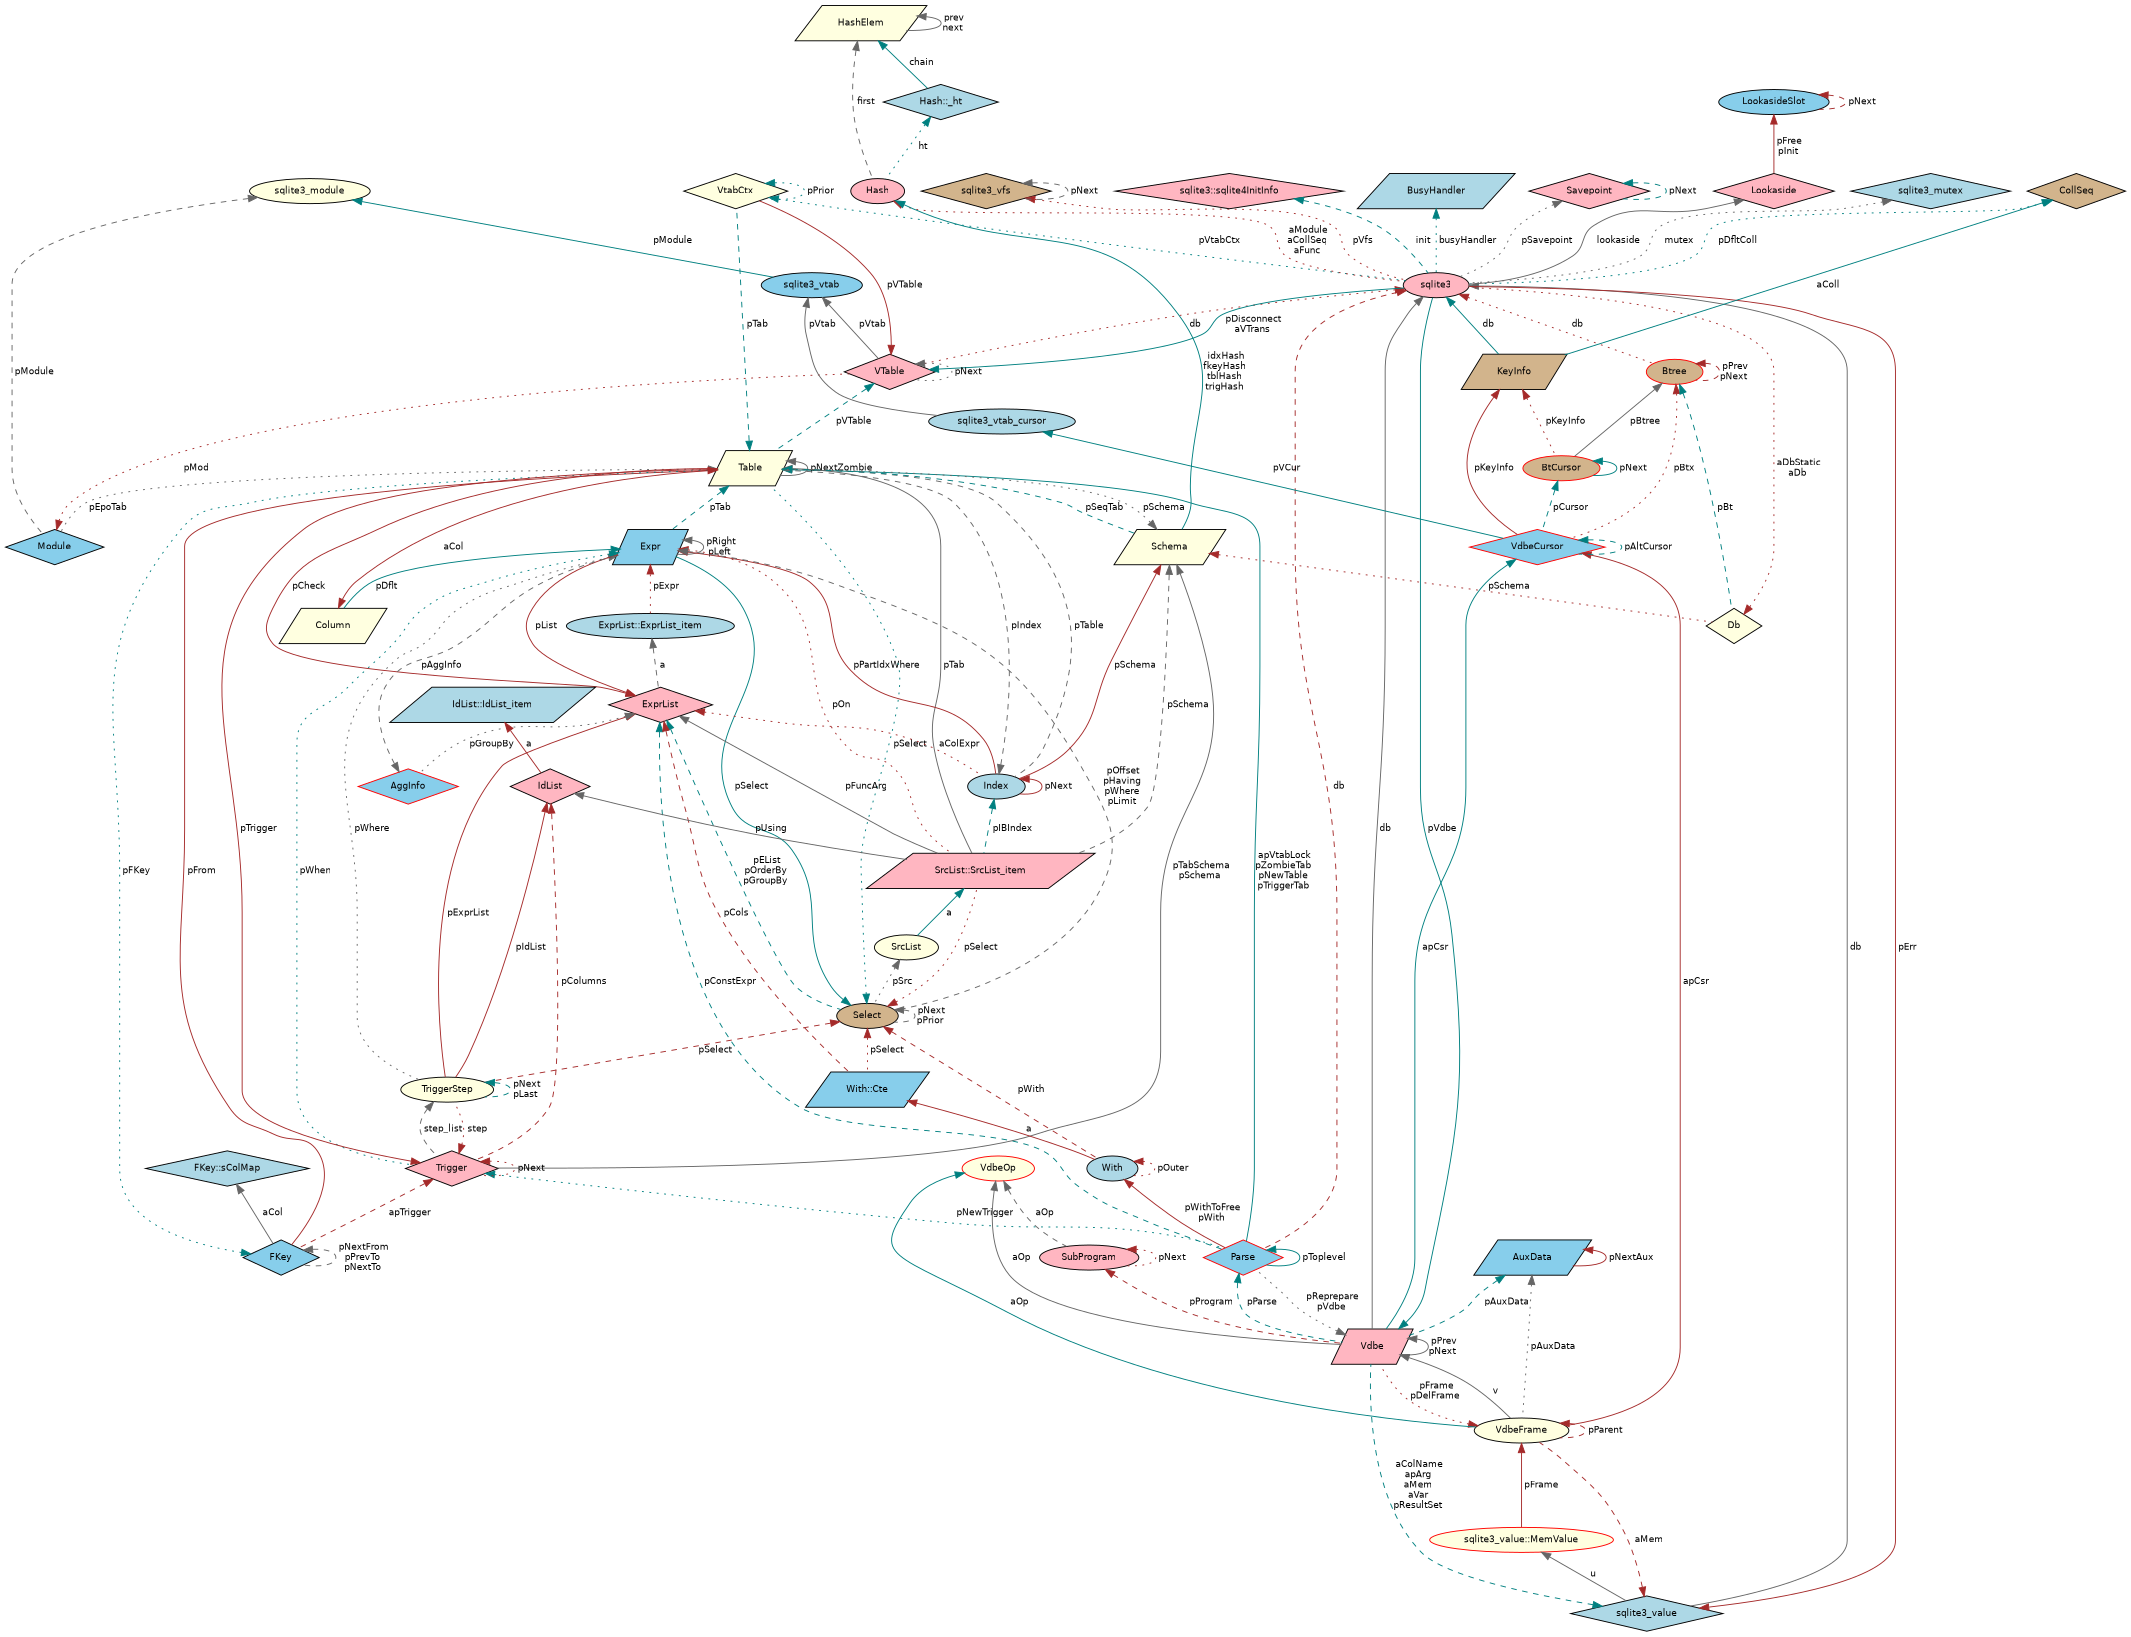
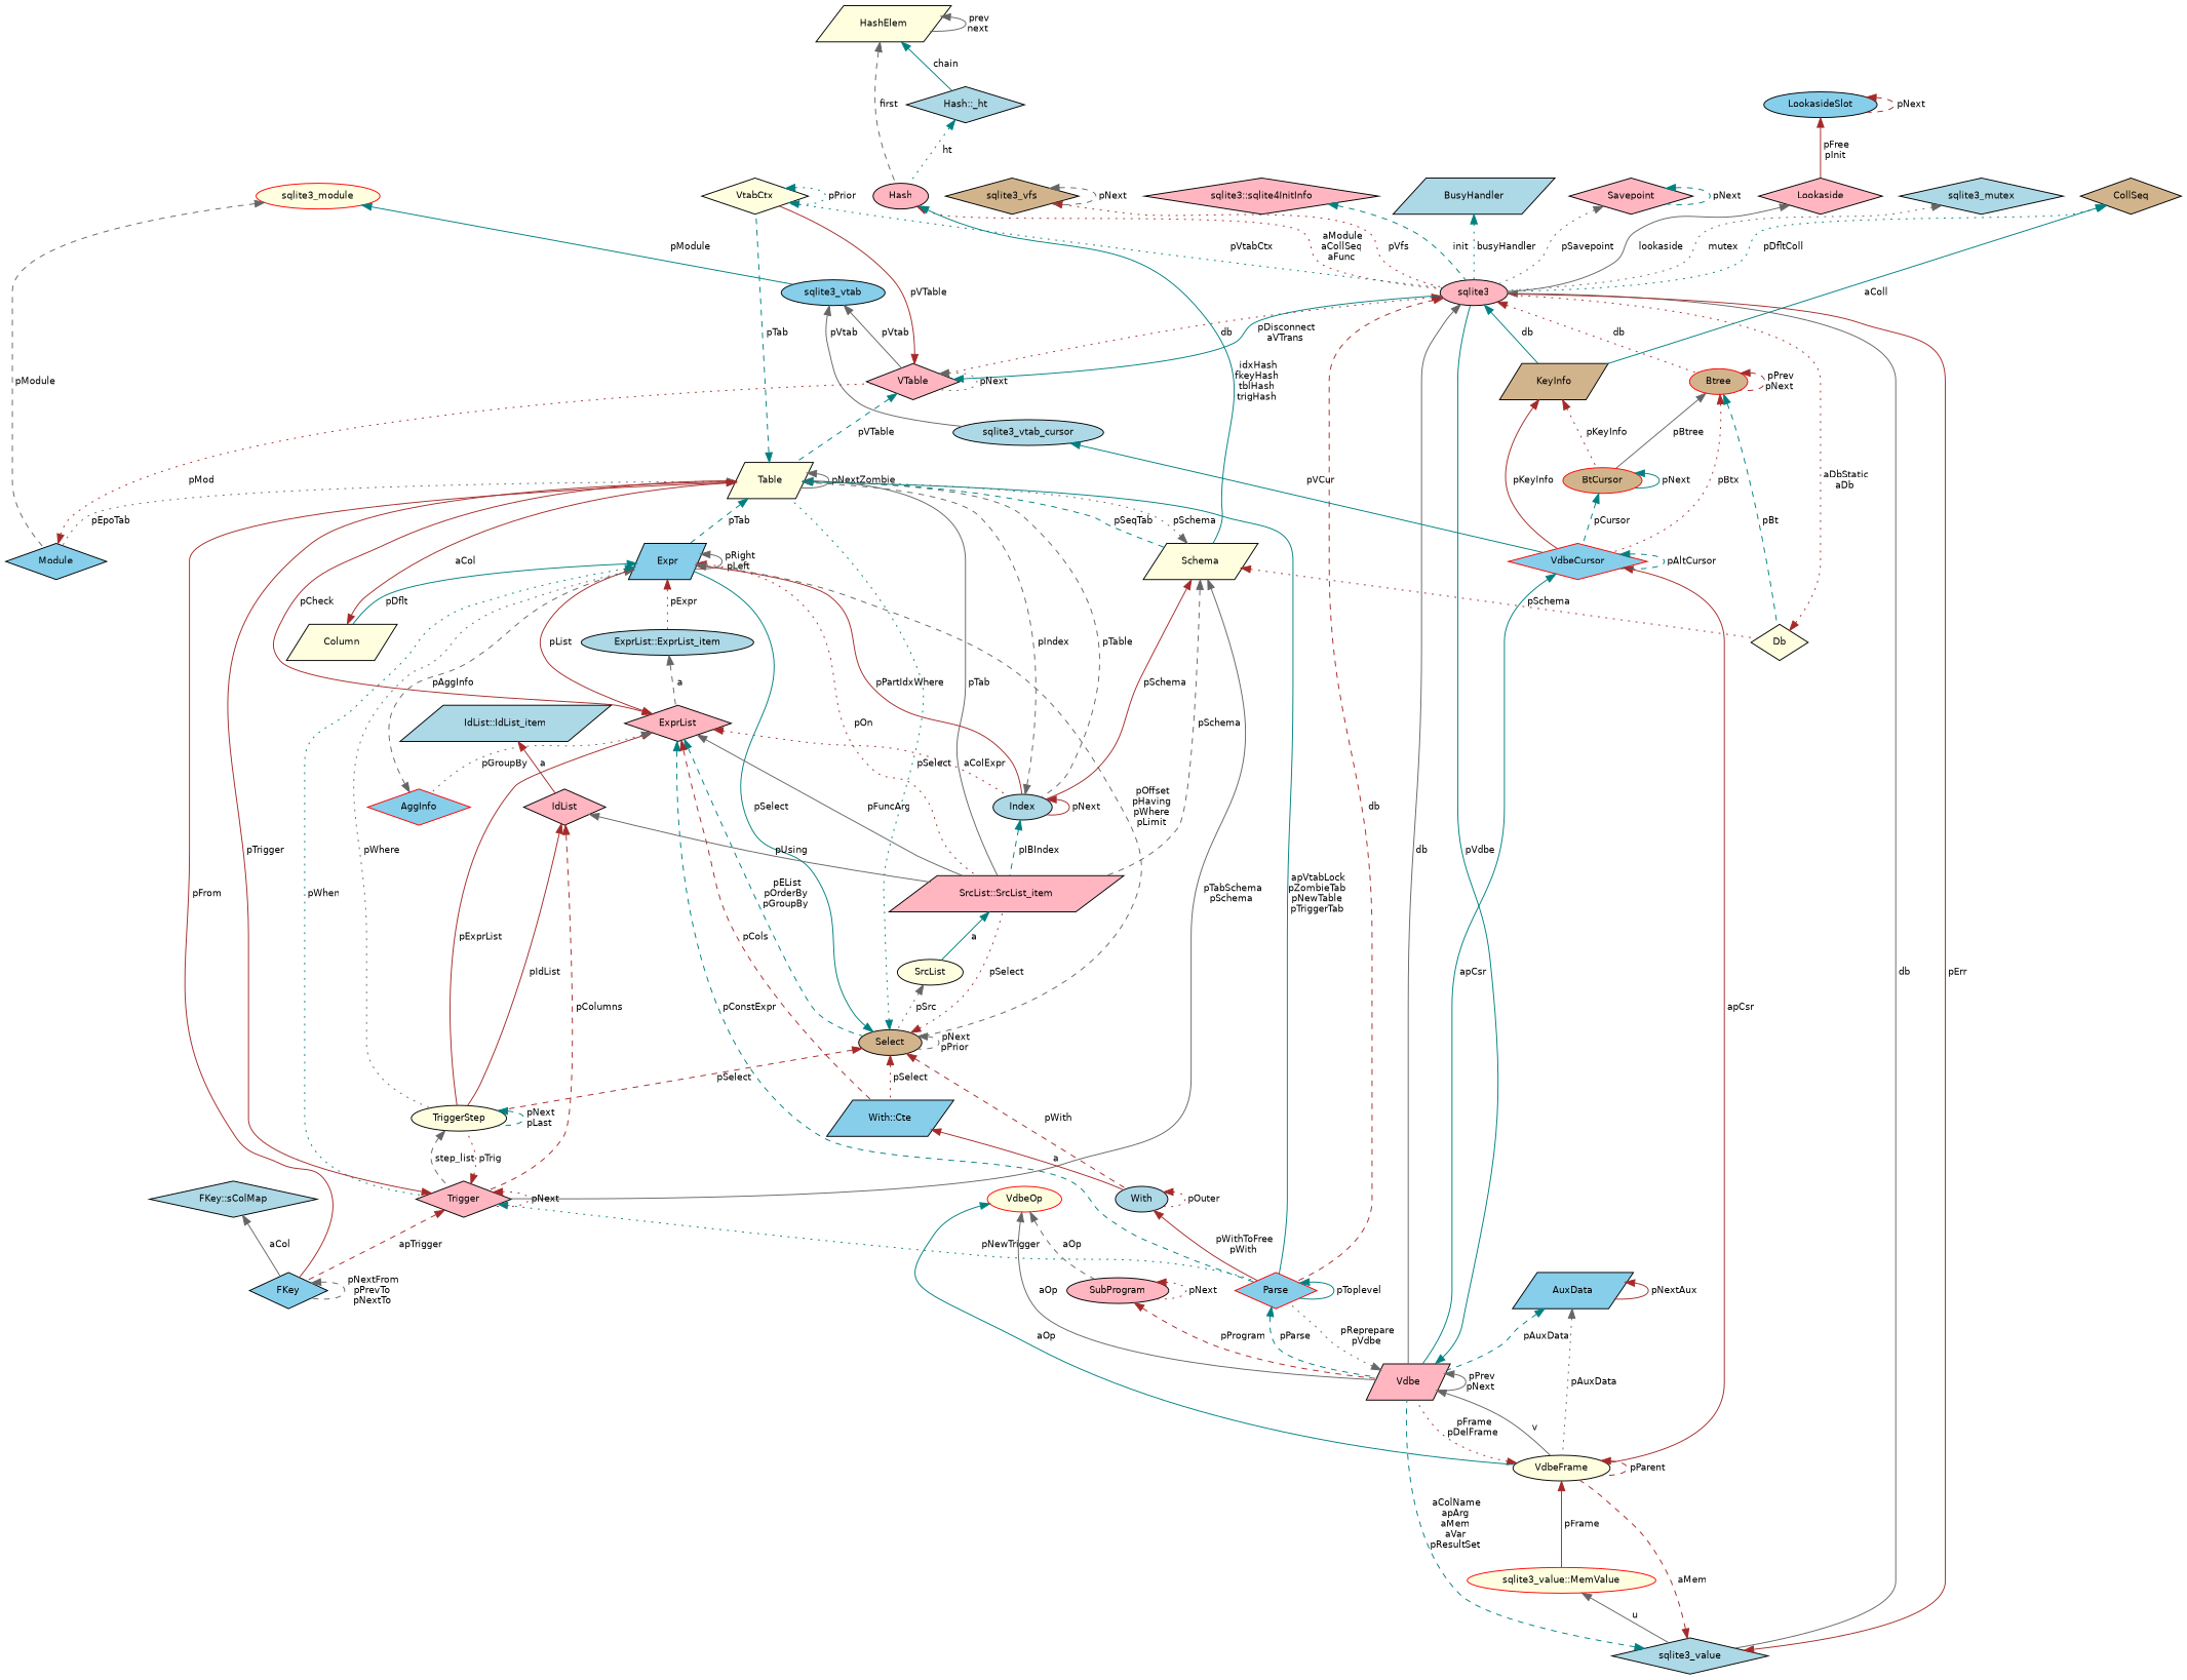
  digraph {
    node [color=black fillcolor=lightyellow fontname=Helvetica fontsize=10 shape=diamond style=filled]
    edge [color=brown dir=back fontname=Helvetica fontsize=10 labelfontname=Helvetica labelfontsize=10 style=solid]
    n1 [fontcolor=black height=0.2 label=VtabCtx width=0.4]
    n2 [fillcolor=lightpink height=0.2 label=sqlite3 shape=ellipse width=0.4]
    n3 [fillcolor=lightpink height=0.2 label=VTable width=0.4]
    n4 [fillcolor=lightpink height=0.2 label=Vdbe shape=parallelogram width=0.4]
    n5 [fillcolor=lightblue height=0.2 label=sqlite3_value width=0.4]
    n6 [fillcolor=tan height=0.2 label=KeyInfo shape=parallelogram width=0.4]
    n7 [color=red fillcolor=tan height=0.2 label=Btree shape=ellipse width=0.4]
    n8 [color=red fillcolor=skyblue height=0.2 label=Parse width=0.4]
    n9 [height=0.2 label=Table shape=parallelogram width=0.4]
    n10 [fillcolor=skyblue height=0.2 label=Module width=0.4]
    n11 [fillcolor=skyblue height=0.2 label=Expr shape=parallelogram width=0.4]
    n12 [fillcolor=lightpink height=0.2 label="SrcList::SrcList_item" shape=parallelogram width=0.4]
    n13 [fillcolor=lightblue height=0.2 label=Index shape=ellipse width=0.4]
    n14 [height=0.2 label=Schema shape=parallelogram width=0.4]
    n15 [fillcolor=skyblue height=0.2 label=FKey width=0.4]
    n16 [height=0.2 label=VdbeFrame shape=ellipse width=0.4]
    n17 [color=red fillcolor=skyblue height=0.2 label=VdbeCursor width=0.4]
    n18 [color=red fillcolor=tan height=0.2 label=BtCursor shape=ellipse width=0.4]
    n19 [height=0.2 label=Db width=0.4]
    n20 [color=red height=0.2 label="sqlite3_value::MemValue" shape=ellipse width=0.4]
    n21 [fillcolor=skyblue height=0.2 label=AuxData shape=parallelogram width=0.4]
    n22 [fillcolor=tan height=0.2 label=CollSeq width=0.4]
    n23 [fillcolor=lightblue height=0.2 label=sqlite3_vtab_cursor shape=ellipse width=0.4]
    n24 [fillcolor=skyblue height=0.2 label=sqlite3_vtab shape=ellipse width=0.4]
-   n25 [height=0.2 label=sqlite3_module shape=ellipse width=0.4]
+   n25 [color=red height=0.2 label=sqlite3_module shape=ellipse width=0.4]
    n26 [color=red height=0.2 label=VdbeOp shape=ellipse width=0.4]
    n27 [fillcolor=lightpink height=0.2 label=SubProgram shape=ellipse width=0.4]
    n28 [fillcolor=lightblue height=0.2 label=With shape=ellipse width=0.4]
    n29 [fillcolor=tan height=0.2 label=Select shape=ellipse width=0.4]
    n30 [fillcolor=skyblue height=0.2 label="With::Cte" shape=parallelogram width=0.4]
    n31 [height=0.2 label=TriggerStep shape=ellipse width=0.4]
    n32 [fillcolor=lightblue height=0.2 label="ExprList::ExprList_item" shape=ellipse width=0.4]
    n33 [height=0.2 label=Column shape=parallelogram width=0.4]
    n34 [fillcolor=lightpink height=0.2 label=Trigger width=0.4]
    n35 [height=0.2 label=SrcList shape=ellipse width=0.4]
    n36 [fillcolor=lightpink height=0.2 label=ExprList width=0.4]
    n37 [color=red fillcolor=skyblue height=0.2 label=AggInfo width=0.4]
    n38 [fillcolor=lightpink height=0.2 label=Hash shape=ellipse width=0.4]
    n39 [fillcolor=lightblue height=0.2 label="Hash::_ht" width=0.4]
    n40 [height=0.2 label=HashElem shape=parallelogram width=0.4]
    n41 [fillcolor=lightblue height=0.2 label="FKey::sColMap" width=0.4]
    n42 [fillcolor=lightpink height=0.2 label=IdList width=0.4]
    n43 [fillcolor=lightblue height=0.2 label="IdList::IdList_item" shape=parallelogram width=0.4]
    n44 [fillcolor=lightpink height=0.2 label=Savepoint width=0.4]
    n45 [fillcolor=lightpink height=0.2 label=Lookaside width=0.4]
    n46 [fillcolor=skyblue height=0.2 label=LookasideSlot shape=ellipse width=0.4]
    n47 [fillcolor=lightblue height=0.2 label=sqlite3_mutex width=0.4]
    n48 [fillcolor=tan height=0.2 label=sqlite3_vfs width=0.4]
    n49 [fillcolor=lightpink height=0.2 label="sqlite3::sqlite4InitInfo" width=0.4]
    n50 [fillcolor=lightblue height=0.2 label=BusyHandler shape=parallelogram width=0.4]
    n1 -> n1 [color=teal label=" pPrior" style=dotted]
    n1 -> n2 [color=teal label=" pVtabCtx" style=dotted]
    n2 -> n3 [label=" db" style=dotted]
    n2 -> n4 [color=gray40 label=" db"]
    n2 -> n5 [color=gray40 label=" db"]
    n2 -> n6 [color=teal label=" db"]
    n2 -> n7 [label=" db" style=dotted]
    n2 -> n8 [label=" db" style=dashed]
    n3 -> n1 [label=" pVTable"]
    n3 -> n2 [color=teal label=" pDisconnect\naVTrans"]
    n3 -> n3 [color=gray40 label=" pNext" style=dotted]
    n3 -> n9 [color=teal label=" pVTable" style=dashed]
    n4 -> n2 [color=teal label=" pVdbe"]
    n4 -> n4 [color=gray40 label=" pPrev\npNext"]
    n4 -> n8 [color=gray40 label=" pReprepare\npVdbe" style=dotted]
    n4 -> n16 [color=gray40 label=" v"]
    n5 -> n2 [label=" pErr"]
    n5 -> n4 [color=teal label=" aColName\napArg\naMem\naVar\npResultSet" style=dashed]
    n5 -> n16 [label=" aMem" style=dashed]
    n6 -> n17 [label=" pKeyInfo"]
    n6 -> n18 [label=" pKeyInfo" style=dotted]
    n7 -> n7 [label=" pPrev\npNext" style=dashed]
    n7 -> n17 [label=" pBtx" style=dotted]
    n7 -> n18 [color=gray40 label=" pBtree"]
    n7 -> n19 [color=teal label=" pBt" style=dashed]
    n8 -> n4 [color=teal label=" pParse" style=dashed]
    n8 -> n8 [color=teal label=" pToplevel"]
    n9 -> n1 [color=teal label=" pTab" style=dashed]
    n9 -> n8 [color=teal label=" apVtabLock\npZombieTab\npNewTable\npTriggerTab"]
    n9 -> n9 [color=gray40 label=" pNextZombie"]
    n9 -> n10 [color=gray40 label=" pEpoTab" style=dotted]
    n9 -> n11 [color=teal label=" pTab" style=dashed]
    n9 -> n12 [color=gray40 label=" pTab"]
    n9 -> n13 [color=gray40 label=" pTable" style=dashed]
    n9 -> n14 [color=teal label=" pSeqTab" style=dashed]
    n9 -> n15 [label=" pFrom"]
    n10 -> n3 [label=" pMod" style=dotted]
    n11 -> n11 [color=gray40 label=" pRight\npLeft"]
    n11 -> n12 [label=" pOn" style=dotted]
    n11 -> n13 [label=" pPartIdxWhere"]
    n11 -> n29 [color=gray40 label=" pOffset\npHaving\npWhere\npLimit" style=dashed]
    n11 -> n31 [color=gray40 label=" pWhere" style=dotted]
    n11 -> n32 [label=" pExpr" style=dotted]
    n11 -> n33 [color=teal label=" pDflt"]
    n11 -> n34 [color=teal label=" pWhen" style=dotted]
    n12 -> n35 [color=teal label=" a"]
    n13 -> n9 [color=gray40 label=" pIndex" style=dashed]
    n13 -> n12 [color=teal label=" pIBIndex" style=dashed]
    n13 -> n13 [label=" pNext"]
    n14 -> n9 [color=gray40 label=" pSchema" style=dotted]
    n14 -> n12 [color=gray40 label=" pSchema" style=dashed]
    n14 -> n13 [label=" pSchema"]
    n14 -> n19 [label=" pSchema" style=dotted]
    n14 -> n34 [color=gray40 label=" pTabSchema\npSchema"]
-   n15 -> n9 [color=teal label=" pFKey" style=dotted]
    n15 -> n15 [color=gray40 label=" pNextFrom\npPrevTo\npNextTo" style=dashed]
    n16 -> n4 [label=" pFrame\npDelFrame" style=dotted]
    n16 -> n16 [label=" pParent" style=dashed]
    n16 -> n20 [label=" pFrame"]
    n17 -> n4 [color=teal label=" apCsr"]
    n17 -> n16 [label=" apCsr"]
    n17 -> n17 [color=teal label=" pAltCursor" style=dashed]
    n18 -> n17 [color=teal label=" pCursor" style=dashed]
    n18 -> n18 [color=teal label=" pNext"]
    n19 -> n2 [label=" aDbStatic\naDb" style=dotted]
    n20 -> n5 [color=gray40 label=" u"]
    n21 -> n4 [color=teal label=" pAuxData" style=dashed]
    n21 -> n16 [color=gray40 label=" pAuxData" style=dotted]
    n21 -> n21 [label=" pNextAux"]
    n22 -> n2 [color=teal label=" pDfltColl" style=dotted]
    n22 -> n6 [color=teal label=" aColl"]
    n23 -> n17 [color=teal label=" pVCur"]
    n24 -> n3 [color=gray40 label=" pVtab"]
    n24 -> n23 [color=gray40 label=" pVtab"]
    n25 -> n10 [color=gray40 label=" pModule" style=dashed]
    n25 -> n24 [color=teal label=" pModule"]
    n26 -> n4 [color=gray40 label=" aOp"]
    n26 -> n16 [color=teal label=" aOp"]
    n26 -> n27 [color=gray40 label=" aOp" style=dashed]
    n27 -> n4 [label=" pProgram" style=dashed]
    n27 -> n27 [label=" pNext" style=dotted]
    n28 -> n8 [label=" pWithToFree\npWith"]
    n28 -> n28 [label=" pOuter" style=dotted]
    n29 -> n9 [color=teal label=" pSelect" style=dotted]
    n29 -> n11 [color=teal label=" pSelect"]
    n29 -> n12 [label=" pSelect" style=dotted]
    n29 -> n28 [label=" pWith" style=dashed]
    n29 -> n29 [color=gray40 label=" pNext\npPrior" style=dashed]
    n29 -> n30 [label=" pSelect" style=dotted]
    n29 -> n31 [label=" pSelect" style=dashed]
    n30 -> n28 [label=" a"]
    n31 -> n31 [color=teal label=" pNext\npLast" style=dashed]
    n31 -> n34 [color=gray40 label=" step_list" style=dashed]
    n32 -> n36 [color=gray40 label=" a" style=dashed]
    n33 -> n9 [label=" aCol"]
    n34 -> n8 [color=teal label=" pNewTrigger" style=dotted]
    n34 -> n9 [label=" pTrigger"]
    n34 -> n15 [label=" apTrigger" style=dashed]
-   n34 -> n31 [label=" step" style=dotted]
+   n34 -> n31 [label=" pTrig" style=dotted]
    n34 -> n34 [label=" pNext" style=dotted]
    n35 -> n29 [color=gray40 label=" pSrc" style=dotted]
    n36 -> n8 [color=teal label=" pConstExpr" style=dashed]
    n36 -> n9 [label=" pCheck"]
    n36 -> n11 [label=" pList"]
    n36 -> n12 [color=gray40 label=" pFuncArg"]
    n36 -> n13 [label=" aColExpr" style=dotted]
    n36 -> n29 [color=teal label=" pEList\npOrderBy\npGroupBy" style=dashed]
    n36 -> n30 [label=" pCols" style=dashed]
    n36 -> n31 [label=" pExprList"]
    n36 -> n37 [color=gray40 label=" pGroupBy" style=dotted]
    n37 -> n11 [color=gray40 label=" pAggInfo" style=dashed]
    n38 -> n2 [label=" aModule\naCollSeq\naFunc" style=dotted]
    n38 -> n14 [color=teal label=" idxHash\nfkeyHash\ntblHash\ntrigHash"]
    n39 -> n38 [color=teal label=" ht" style=dotted]
    n40 -> n38 [color=gray40 label=" first" style=dashed]
    n40 -> n39 [color=teal label=" chain"]
    n40 -> n40 [color=gray40 label=" prev\nnext"]
    n41 -> n15 [color=gray40 label=" aCol"]
    n42 -> n12 [color=gray40 label=" pUsing"]
    n42 -> n31 [label=" pIdList"]
    n42 -> n34 [label=" pColumns" style=dashed]
    n43 -> n42 [label=" a"]
    n44 -> n2 [color=gray40 label=" pSavepoint" style=dotted]
    n44 -> n44 [color=teal label=" pNext" style=dashed]
    n45 -> n2 [color=gray40 label=" lookaside"]
    n46 -> n45 [label=" pFree\npInit"]
    n46 -> n46 [label=" pNext" style=dashed]
    n47 -> n2 [color=gray40 label=" mutex" style=dotted]
    n48 -> n2 [label=" pVfs" style=dotted]
    n48 -> n48 [color=gray40 label=" pNext" style=dashed]
    n49 -> n2 [color=teal label=" init" style=dashed]
    n50 -> n2 [color=teal label=" busyHandler" style=dotted]
  }
